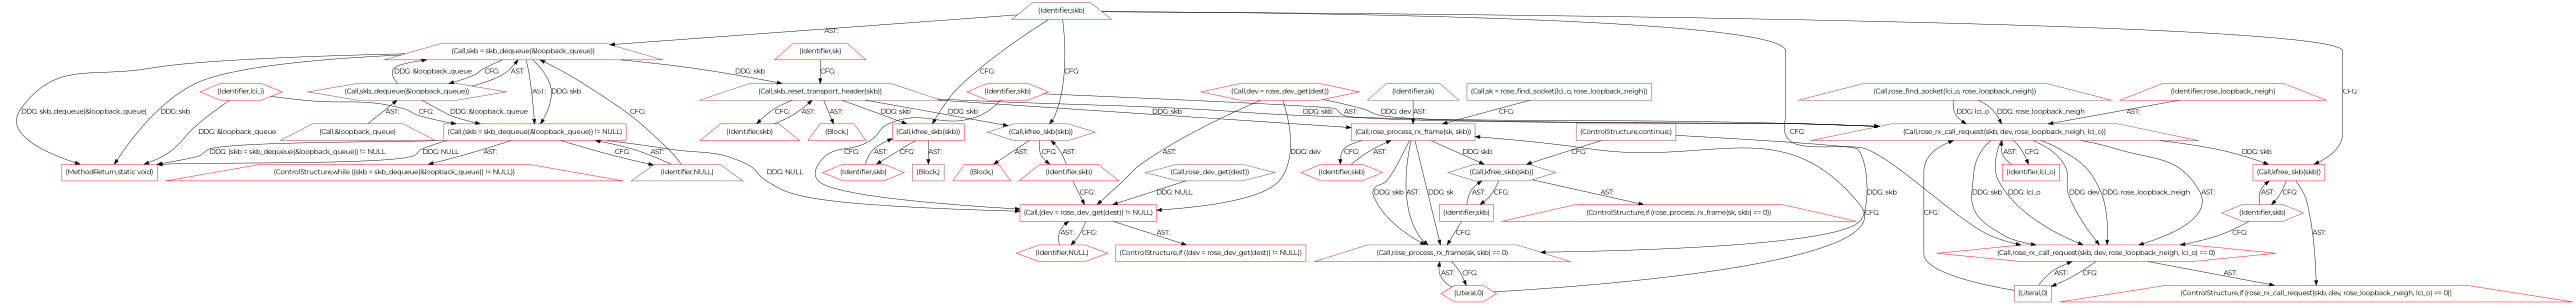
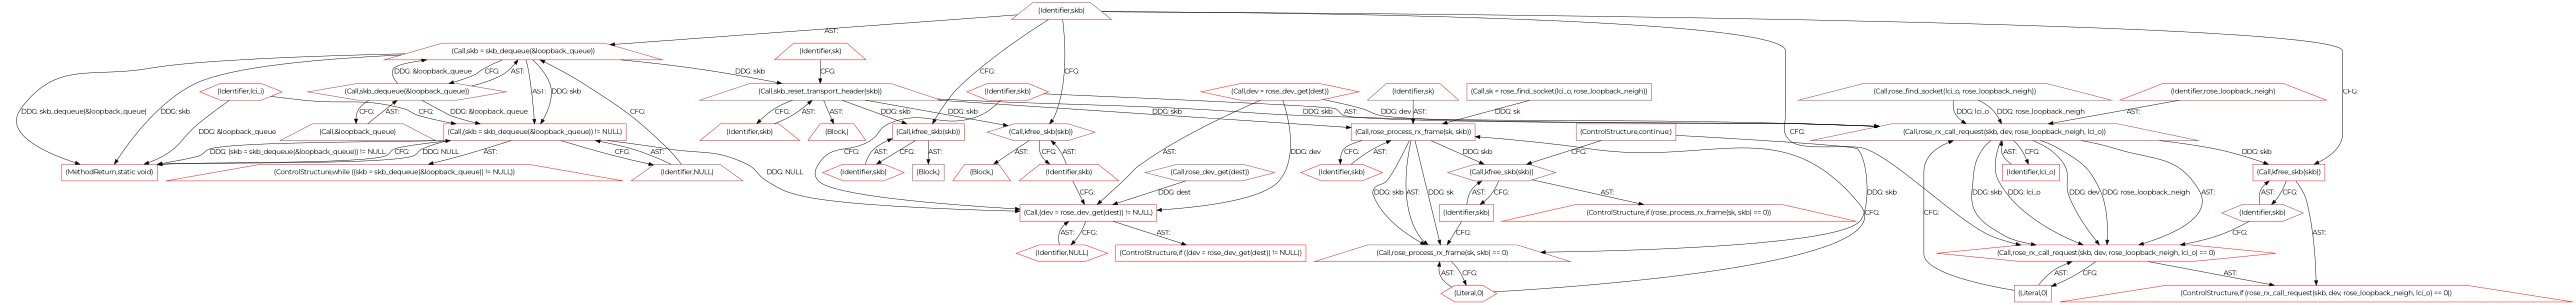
  digraph {
    fontname=Montserrat
    node [color=red fontname=Montserrat shape=trapezium]
    edge [fontname=Montserrat]
    n1 [color=brown label="(Call,skb = skb_dequeue(&loopback_queue))"]
    n2 [color=brown label="(Call,skb_dequeue(&loopback_queue))" shape=hexagon]
    n3 [label="(Call,(skb = skb_dequeue(&loopback_queue)) != NULL)" shape=box]
    n4 [color=brown label="(Call,skb_reset_transport_header(skb))"]
    n5 [label="(MethodReturn,static void)" shape=box]
    n6 [color=brown label="(Call,&loopback_queue)"]
    n7 [label="(Call,(dev = rose_dev_get(dest)) != NULL)" shape=box]
    n8 [color=brown label="(Identifier,NULL)"]
    n9 [label="(ControlStructure,while ((skb = skb_dequeue(&loopback_queue)) != NULL))"]
    n10 [color=brown label="(Call,rose_process_rx_frame(sk, skb))" shape=box]
    n11 [color=brown label="(Call,rose_rx_call_request(skb, dev, rose_loopback_neigh, lci_o))"]
    n12 [color=brown label="(Call,kfree_skb(skb))" shape=hexagon]
    n13 [label="(Call,kfree_skb(skb))" shape=box]
    n14 [label="(Identifier,skb)"]
    n15 [label="(Block,)"]
    n16 [label="(Identifier,NULL)" shape=hexagon]
    n17 [label="(ControlStructure,if ((dev = rose_dev_get(dest)) != NULL))" shape=box]
    n18 [color=brown label="(Call,rose_process_rx_frame(sk, skb) == 0)"]
    n19 [color=brown label="(Call,kfree_skb(skb))" shape=hexagon]
    n20 [label="(Identifier,skb)" shape=hexagon]
    n21 [label="(Call,rose_rx_call_request(skb, dev, rose_loopback_neigh, lci_o) == 0)" shape=hexagon]
    n22 [label="(Call,kfree_skb(skb))" shape=box]
    n23 [label="(Identifier,lci_o)" shape=box]
    n24 [label="(Identifier,skb)"]
    n25 [label="(Block,)"]
    n26 [color=brown label="(Block,)" shape=box]
    n27 [label="(Identifier,skb)" shape=hexagon]
    n28 [label="(Literal,0)" shape=hexagon]
    n29 [label="(ControlStructure,if (rose_process_rx_frame(sk, skb) == 0))"]
    n30 [color=brown label="(Identifier,skb)" shape=box]
    n31 [color=brown label="(Literal,0)" shape=box]
    n32 [label="(ControlStructure,if (rose_rx_call_request(skb, dev, rose_loopback_neigh, lci_o) == 0))"]
    n33 [color=brown label="(Identifier,skb)" shape=hexagon]
    n34 [label="(Identifier,lci_i)" shape=hexagon]
    n35 [color=brown label="(Identifier,sk)"]
    n36 [color=brown label="(Call,rose_find_socket(lci_o, rose_loopback_neigh))"]
    n37 [label="(Identifier,skb)" shape=hexagon]
    n38 [color=brown label="(Call,sk = rose_find_socket(lci_o, rose_loopback_neigh))" shape=box]
    n39 [label="(Call,dev = rose_dev_get(dest))" shape=hexagon]
    n40 [color=brown label="(Call,rose_dev_get(dest))" shape=hexagon]
    n41 [label="(Identifier,sk)"]
    n42 [label="(Identifier,rose_loopback_neigh)"]
    n43 [color=brown label="(Identifier,skb)"]
    n44 [color=brown label="(ControlStructure,continue;)" shape=box]
    n1 -> n2 [label="CFG: "]
    n1 -> n3 [label="AST: "]
    n1 -> n3 [label="DDG: skb"]
    n1 -> n4 [label="DDG: skb"]
    n1 -> n5 [label="DDG: skb_dequeue(&loopback_queue)"]
    n1 -> n5 [label="DDG: skb"]
    n2 -> n1 [label="AST: "]
    n2 -> n1 [label="DDG: &loopback_queue"]
    n2 -> n3 [label="DDG: &loopback_queue"]
+   n2 -> n6 [label="CFG: "]
    n3 -> n5 [label="DDG: NULL"]
    n3 -> n5 [label="DDG: (skb = skb_dequeue(&loopback_queue)) != NULL"]
    n3 -> n7 [label="DDG: NULL"]
    n3 -> n8 [label="CFG: "]
    n3 -> n9 [label="AST: "]
    n4 -> n10 [label="DDG: skb"]
    n4 -> n11 [label="DDG: skb"]
    n4 -> n12 [label="DDG: skb"]
    n4 -> n13 [label="DDG: skb"]
    n4 -> n14 [label="CFG: "]
    n4 -> n15 [label="AST: "]
+   n5 -> n3 [label="CFG: "]
    n6 -> n2 [label="AST: "]
    n7 -> n16 [label="CFG: "]
    n7 -> n17 [label="AST: "]
    n8 -> n1 [label="CFG: "]
    n8 -> n3 [label="AST: "]
    n10 -> n18 [label="AST: "]
    n10 -> n18 [label="DDG: sk"]
    n10 -> n18 [label="DDG: skb"]
    n10 -> n19 [label="DDG: skb"]
    n10 -> n20 [label="CFG: "]
    n11 -> n21 [label="AST: "]
    n11 -> n21 [label="DDG: skb"]
    n11 -> n21 [label="DDG: dev"]
    n11 -> n21 [label="DDG: rose_loopback_neigh"]
    n11 -> n21 [label="DDG: lci_o"]
    n11 -> n22 [label="DDG: skb"]
    n11 -> n23 [label="CFG: "]
    n12 -> n24 [label="CFG: "]
    n12 -> n25 [label="AST: "]
    n13 -> n26 [label="AST: "]
    n13 -> n27 [label="CFG: "]
    n14 -> n4 [label="AST: "]
    n16 -> n7 [label="AST: "]
    n18 -> n28 [label="CFG: "]
    n19 -> n29 [label="AST: "]
    n19 -> n30 [label="CFG: "]
    n20 -> n10 [label="AST: "]
    n21 -> n31 [label="CFG: "]
    n21 -> n32 [label="AST: "]
    n22 -> n32 [label="AST: "]
    n22 -> n33 [label="CFG: "]
    n23 -> n11 [label="AST: "]
    n24 -> n7 [label="CFG: "]
    n24 -> n12 [label="AST: "]
    n27 -> n13 [label="AST: "]
    n28 -> n10 [label="CFG: "]
    n28 -> n18 [label="AST: "]
    n30 -> n18 [label="CFG: "]
    n30 -> n19 [label="AST: "]
    n31 -> n11 [label="CFG: "]
    n31 -> n21 [label="AST: "]
    n33 -> n21 [label="CFG: "]
    n33 -> n22 [label="AST: "]
    n34 -> n3 [label="CFG: "]
    n34 -> n5 [label="DDG: &loopback_queue"]
    n35 -> n10 [label="AST: "]
    n36 -> n11 [label="DDG: rose_loopback_neigh"]
    n36 -> n11 [label="DDG: lci_o"]
    n37 -> n7 [label="CFG: "]
    n37 -> n11 [label="AST: "]
-   n38 -> n10 [label="CFG: "]
+   n38 -> n10 [label="DDG: sk"]
    n39 -> n7 [label="AST: "]
    n39 -> n7 [label="DDG: dev"]
    n39 -> n11 [label="DDG: dev"]
-   n40 -> n7 [label="DDG: NULL"]
+   n40 -> n7 [label="DDG: dest"]
    n41 -> n4 [label="CFG: "]
    n42 -> n11 [label="AST: "]
    n43 -> n1 [label="AST: "]
    n43 -> n12 [label="CFG: "]
    n43 -> n13 [label="CFG: "]
    n43 -> n21 [label="CFG: "]
    n43 -> n22 [label="CFG: "]
    n44 -> n18 [label="DDG: skb"]
    n44 -> n19 [label="CFG: "]
  }
